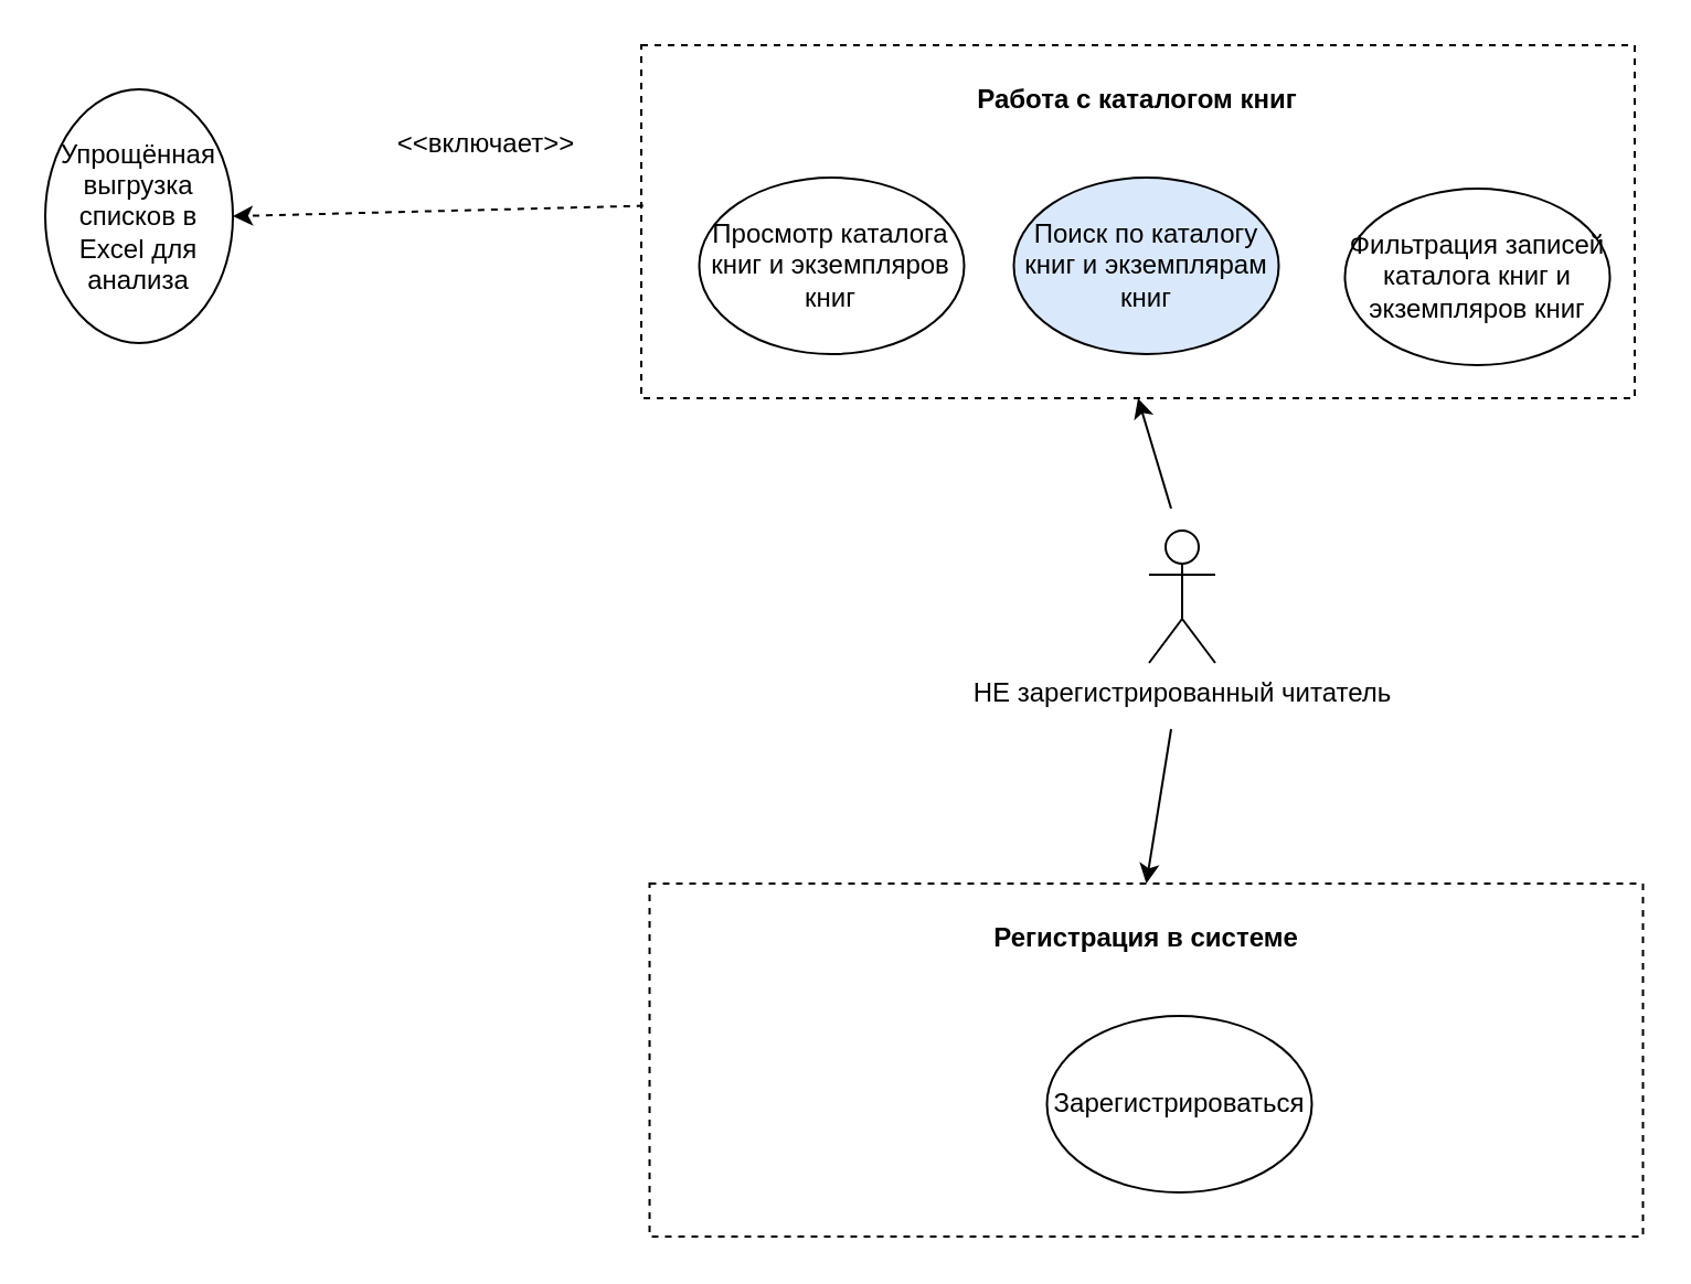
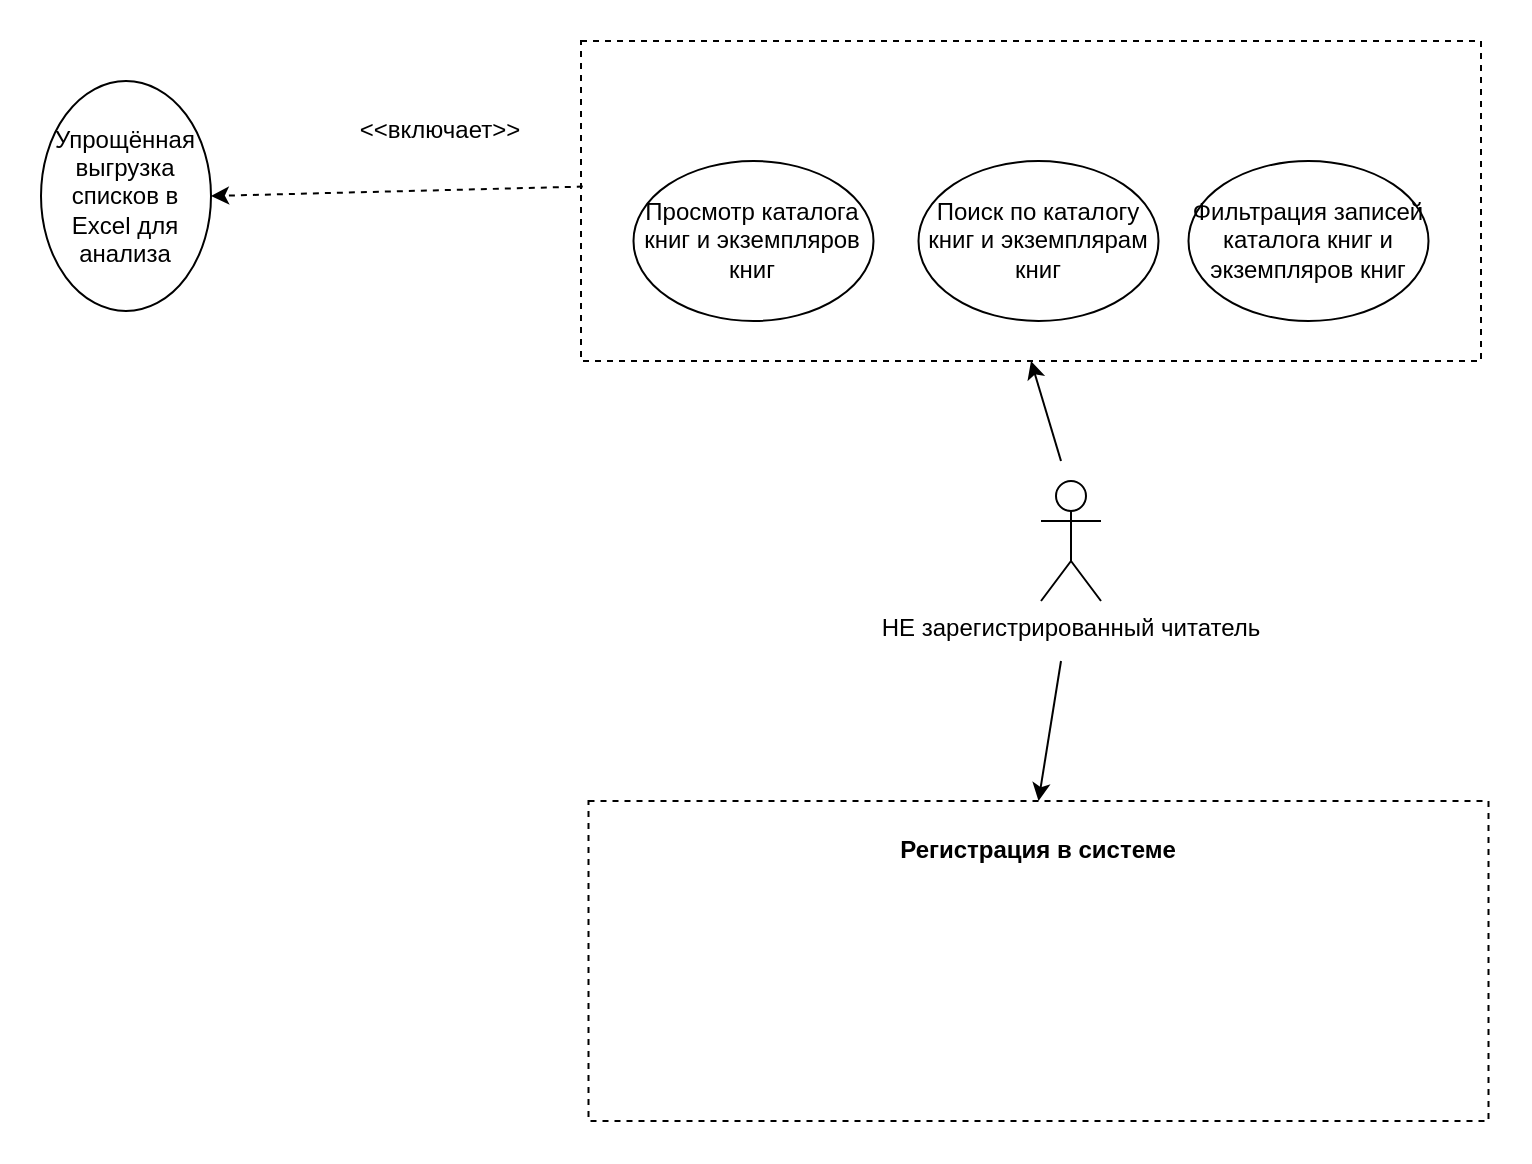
  <mxCell id="0" />
  <mxCell id="1" parent="0" />
  <mxCell id="2" value="НЕ зарегистрированный читатель" style="shape=umlActor;verticalLabelPosition=bottom;verticalAlign=top;html=1;outlineConnect=0;" vertex="1" parent="1"><mxGeometry x="520" y="240" width="30" height="60" as="geometry" /></mxCell>
  <mxCell id="3" value="" style="rounded=0;whiteSpace=wrap;html=1;dashed=1;" vertex="1" parent="1"><mxGeometry x="290" y="20" width="450" height="160" as="geometry" /></mxCell>
  <mxCell id="4" value="Просмотр каталога книг и экземпляров книг" style="ellipse;whiteSpace=wrap;html=1;" vertex="1" parent="1"><mxGeometry x="316.25" y="80" width="120" height="80" as="geometry" /></mxCell>
- <mxCell id="5" value="Поиск по каталогу книг и экземплярам книг" style="ellipse;whiteSpace=wrap;html=1;fillColor=#dae8fc;" vertex="1" parent="1"><mxGeometry x="458.75" y="80" width="120" height="80" as="geometry" /></mxCell>
- <mxCell id="6" value="Работа с каталогом книг" style="text;html=1;align=center;verticalAlign=middle;whiteSpace=wrap;rounded=0;fontStyle=1" vertex="1" parent="1"><mxGeometry x="396.25" y="30" width="237.5" height="30" as="geometry" /></mxCell>
- <mxCell id="7" value="Фильтрация записей каталога книг и экземпляров книг" style="ellipse;whiteSpace=wrap;html=1;" vertex="1" parent="1"><mxGeometry x="608.75" y="85" width="120" height="80" as="geometry" /></mxCell>
+ <mxCell id="5" value="Поиск по каталогу книг и экземплярам книг" style="ellipse;whiteSpace=wrap;html=1;" vertex="1" parent="1"><mxGeometry x="458.75" y="80" width="120" height="80" as="geometry" /></mxCell>
+ <mxCell id="7" value="Фильтрация записей каталога книг и экземпляров книг" style="ellipse;whiteSpace=wrap;html=1;" vertex="1" parent="1"><mxGeometry x="593.75" y="80" width="120" height="80" as="geometry" /></mxCell>
  <mxCell id="8" value="Упрощённая выгрузка списков в Excel для анализа" style="ellipse;whiteSpace=wrap;html=1;" vertex="1" parent="1"><mxGeometry x="20" y="40" width="85" height="115" as="geometry" /></mxCell>
  <mxCell id="9" value="" style="endArrow=classic;html=1;rounded=0;entryX=1;entryY=0.5;entryDx=0;entryDy=0;exitX=0.002;exitY=0.455;exitDx=0;exitDy=0;exitPerimeter=0;dashed=1;" edge="1" parent="1" source="3" target="8"><mxGeometry width="50" height="50" relative="1" as="geometry"><mxPoint x="920" y="190" as="sourcePoint" /><mxPoint x="310" y="340" as="targetPoint" /></mxGeometry></mxCell>
  <mxCell id="10" value="&amp;lt;&amp;lt;включает&amp;gt;&amp;gt;" style="text;html=1;align=center;verticalAlign=middle;whiteSpace=wrap;rounded=0;" vertex="1" parent="1"><mxGeometry x="190" y="50" width="60" height="30" as="geometry" /></mxCell>
  <mxCell id="11" value="" style="rounded=0;whiteSpace=wrap;html=1;dashed=1;" vertex="1" parent="1"><mxGeometry x="293.75" y="400" width="450" height="160" as="geometry" /></mxCell>
- <mxCell id="12" value="Зарегистрироваться" style="ellipse;whiteSpace=wrap;html=1;" vertex="1" parent="1"><mxGeometry x="473.75" y="460" width="120" height="80" as="geometry" /></mxCell>
  <mxCell id="13" value="Регистрация в системе" style="text;html=1;align=center;verticalAlign=middle;whiteSpace=wrap;rounded=0;fontStyle=1" vertex="1" parent="1"><mxGeometry x="400" y="410" width="237.5" height="30" as="geometry" /></mxCell>
  <mxCell id="14" value="" style="endArrow=classic;html=1;rounded=0;entryX=0.5;entryY=1;entryDx=0;entryDy=0;" edge="1" parent="1" target="3"><mxGeometry width="50" height="50" relative="1" as="geometry"><mxPoint x="530" y="230" as="sourcePoint" /><mxPoint x="660" y="360" as="targetPoint" /></mxGeometry></mxCell>
  <mxCell id="15" value="" style="endArrow=classic;html=1;rounded=0;entryX=0.5;entryY=0;entryDx=0;entryDy=0;" edge="1" parent="1" target="11"><mxGeometry width="50" height="50" relative="1" as="geometry"><mxPoint x="530" y="330" as="sourcePoint" /><mxPoint x="530" y="380" as="targetPoint" /></mxGeometry></mxCell>
